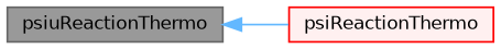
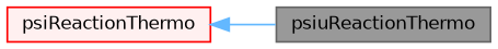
  digraph {
    rankdir=LR
    node [fontname=Helvetica fontsize=10 shape=box style=filled]
    n1 [color=gray40 fillcolor=grey60 fontcolor=black height=0.2 label=psiuReactionThermo width=0.4]
    n2 [color=red fillcolor="#FFF0F0" height=0.2 label=psiReactionThermo width=0.4]
-   n1 -> n2 [color=steelblue1 dir=back fontname=Helvetica fontsize=10 labelfontname=Helvetica labelfontsize=10 style=solid]
+   n2 -> n1 [color=steelblue1 dir=back fontname=Helvetica fontsize=10 labelfontname=Helvetica labelfontsize=10 style=solid]
  }
